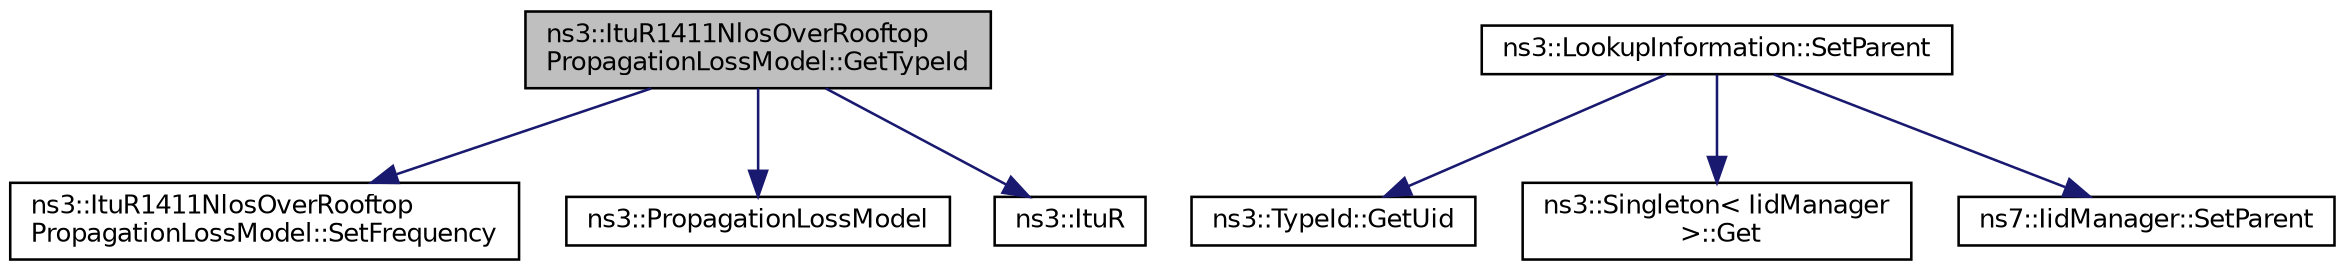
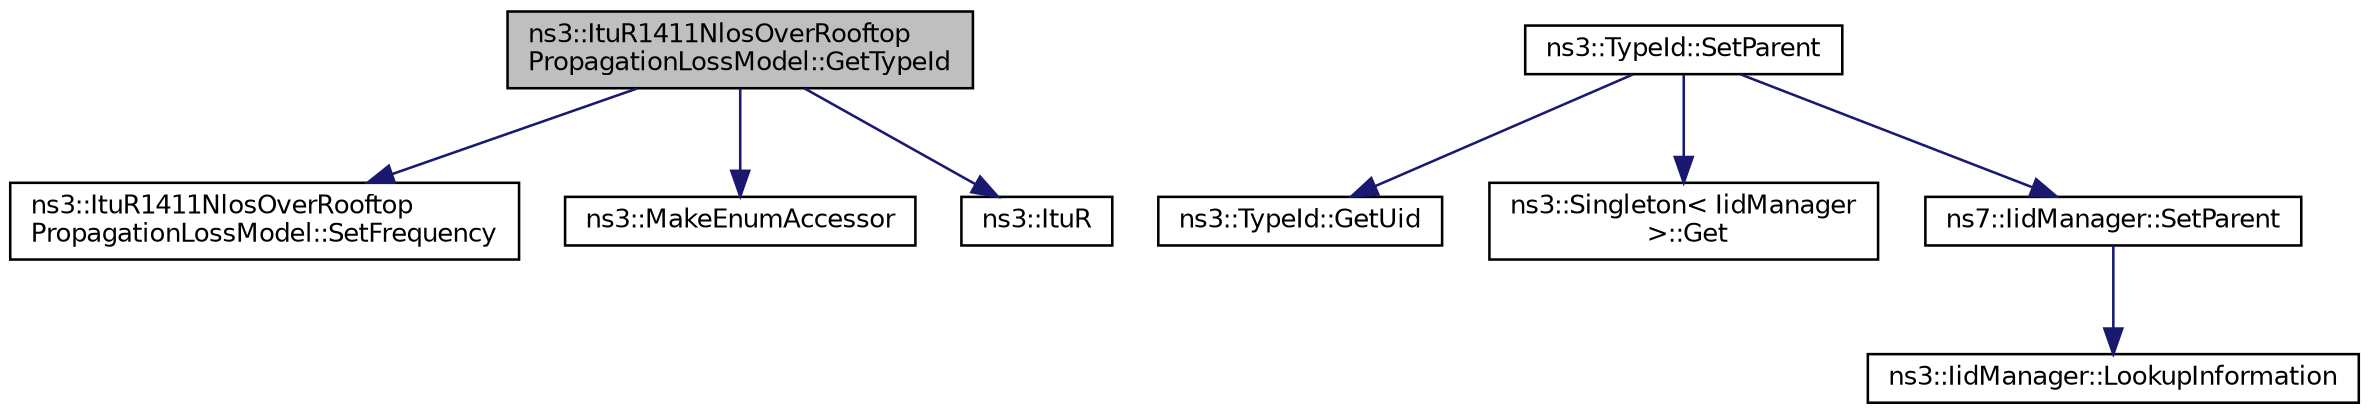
  digraph {
    rankdir=TB
    node [color=black fillcolor=white fontname=Helvetica fontsize=10 shape=record style=filled]
    edge [color=midnightblue fontname=Helvetica fontsize=10 labelfontname=Helvetica labelfontsize=10 style=solid]
    n1 [fillcolor=grey75 fontcolor=black height=0.2 label="ns3::ItuR1411NlosOverRooftop\lPropagationLossModel::GetTypeId" width=0.4]
    n2 [height=0.2 label="ns3::ItuR1411NlosOverRooftop\lPropagationLossModel::SetFrequency" width=0.4]
-   n3 [height=0.2 label="ns3::PropagationLossModel" width=0.4]
+   n3 [height=0.2 label="ns3::MakeEnumAccessor" width=0.4]
    n4 [height=0.2 label="ns3::ItuR" width=0.4]
-   n5 [height=0.2 label="ns3::LookupInformation::SetParent" width=0.4]
+   n5 [height=0.2 label="ns3::TypeId::SetParent" width=0.4]
    n6 [height=0.2 label="ns3::TypeId::GetUid" width=0.4]
    n7 [height=0.2 label="ns3::Singleton\< IidManager\l \>::Get" width=0.4]
    n8 [height=0.2 label="ns7::IidManager::SetParent" width=0.4]
+   n9 [height=0.2 label="ns3::IidManager::LookupInformation" width=0.4]
    n1 -> n2
    n1 -> n3
    n1 -> n4
    n5 -> n6
    n5 -> n7
    n5 -> n8
+   n8 -> n9
  }
